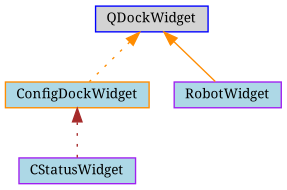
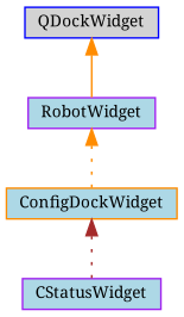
  digraph {
    fontname="Noto Serif"
    node [color=purple fillcolor=lightblue fontname="Noto Serif" fontsize=10 shape=record style=filled]
    edge [color=darkorange dir=back fontname="Noto Serif" fontsize=10 labelfontname=Helvetica labelfontsize=10 style=dotted]
    n1 [color=blue fillcolor=lightgrey fontcolor=black height=0.2 label=QDockWidget width=0.4]
    n2 [color=darkorange height=0.2 label=ConfigDockWidget width=0.4]
    n3 [height=0.2 label=RobotWidget width=0.4]
    n4 [height=0.2 label=CStatusWidget width=0.4]
-   n1 -> n2
+   n3 -> n2
    n1 -> n3 [style=solid]
    n2 -> n4 [color=brown]
  }
